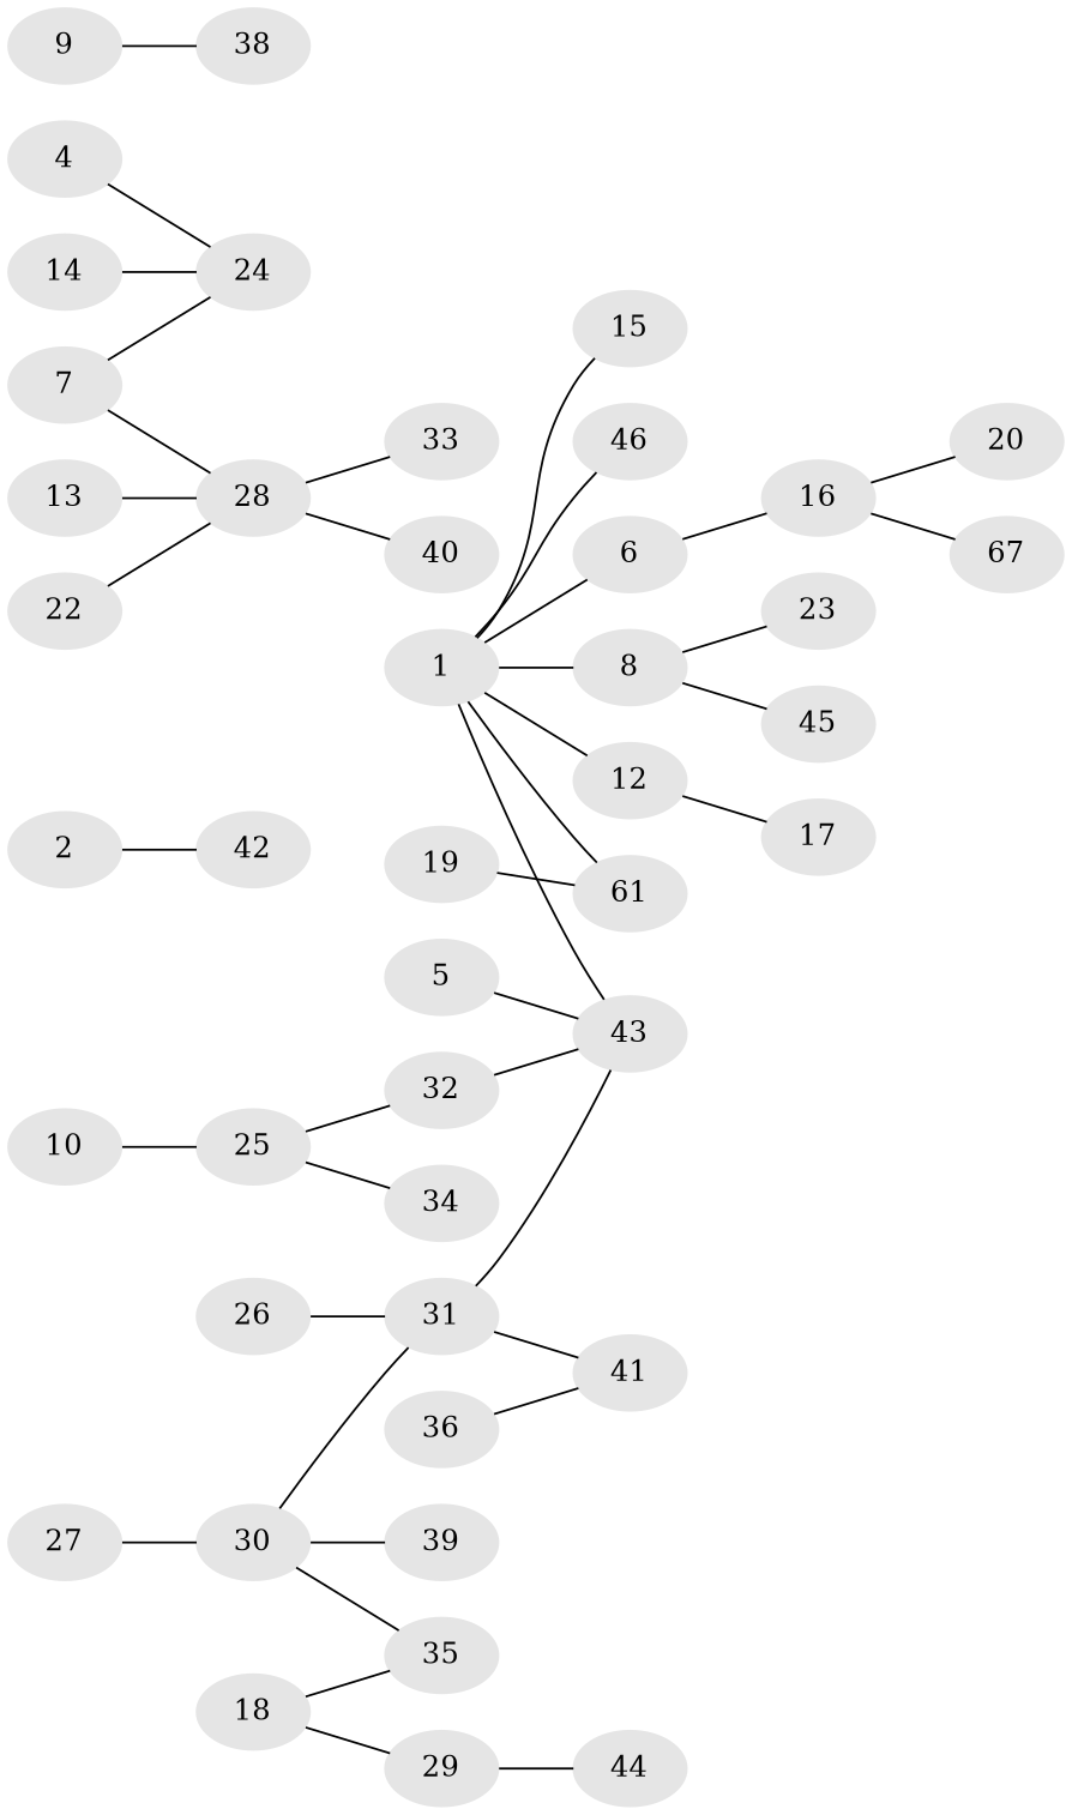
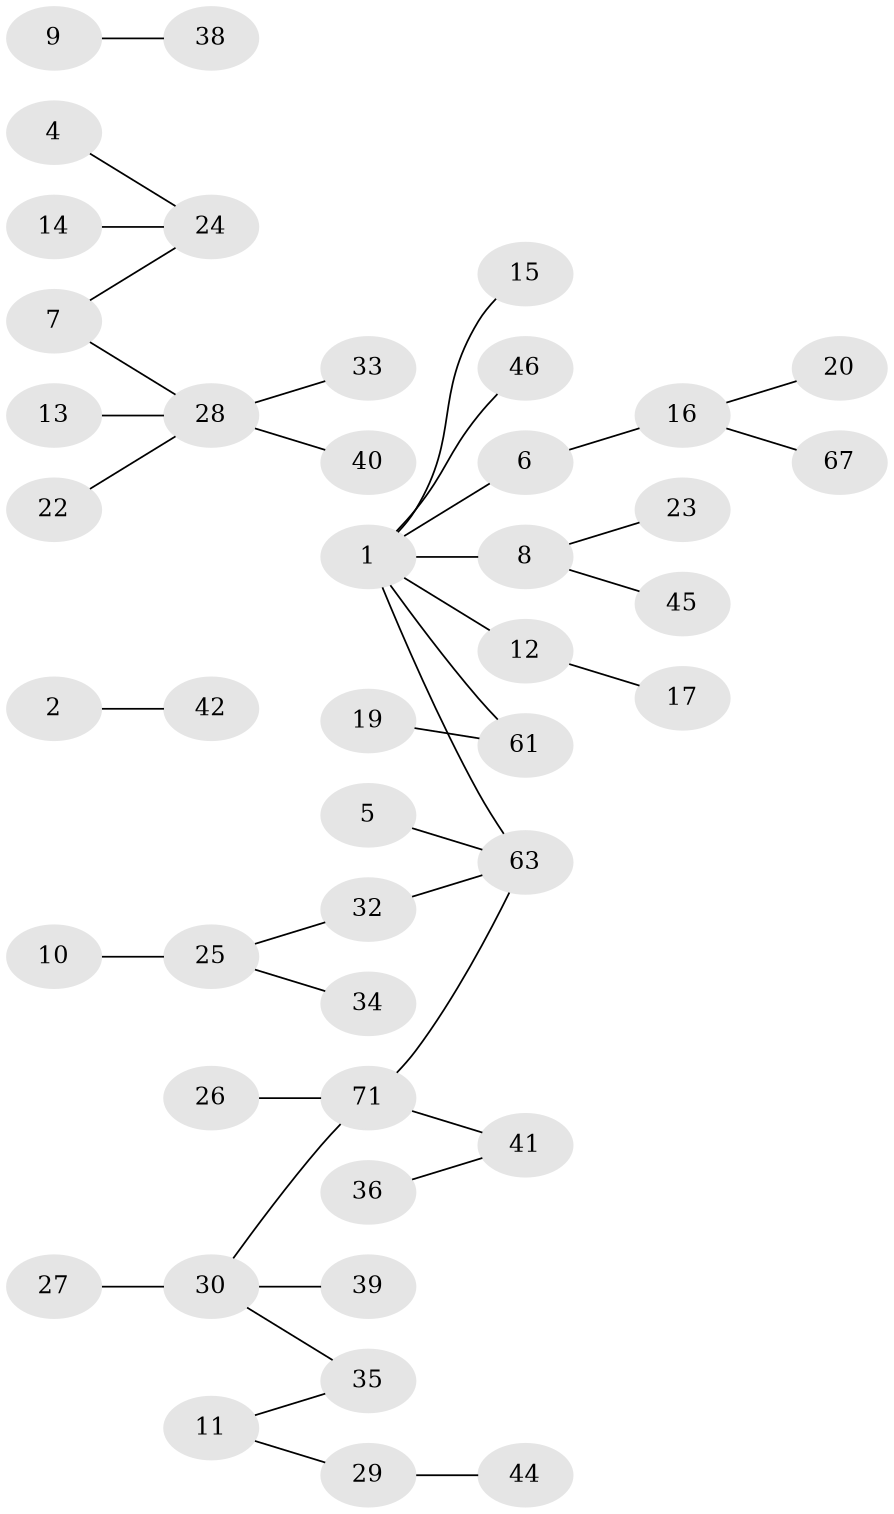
  graph {
    rankdir=LR
    node [color=gray90 style=filled]
    edge [weight=1.0]
    1
    6
    8
    12
    15
    n6 [label=61]
-   43
+   43 [label=63]
    46
    2
    42
    16
    23
    45
    17
    4
    24
    5
    20
    n19 [label=67]
    7
    28
    33
    40
    9
    38
    10
    25
    32
    34
    13
    14
-   18
+   18 [label=11]
    29
    35
    44
    19
    22
-   31
+   31 [label=71]
    41
    26
    27
    30
    39
    36
    1 -- 6
    1 -- 8
    1 -- 12
    1 -- 15
    1 -- n6
    1 -- 43
    1 -- 46
    6 -- 16
    8 -- 23
    8 -- 45
    12 -- 17
    2 -- 42
    16 -- 20
    16 -- n19
    4 -- 24
    5 -- 43
    7 -- 24
    7 -- 28
    28 -- 33
    28 -- 40
    9 -- 38
    10 -- 25
    25 -- 32
    25 -- 34
    32 -- 43
    13 -- 28
    14 -- 24
    18 -- 29
    18 -- 35
    29 -- 44
    19 -- n6
    22 -- 28
    31 -- 43
    31 -- 41
    26 -- 31
    27 -- 30
    30 -- 35
    30 -- 31
    30 -- 39
    36 -- 41
  }
